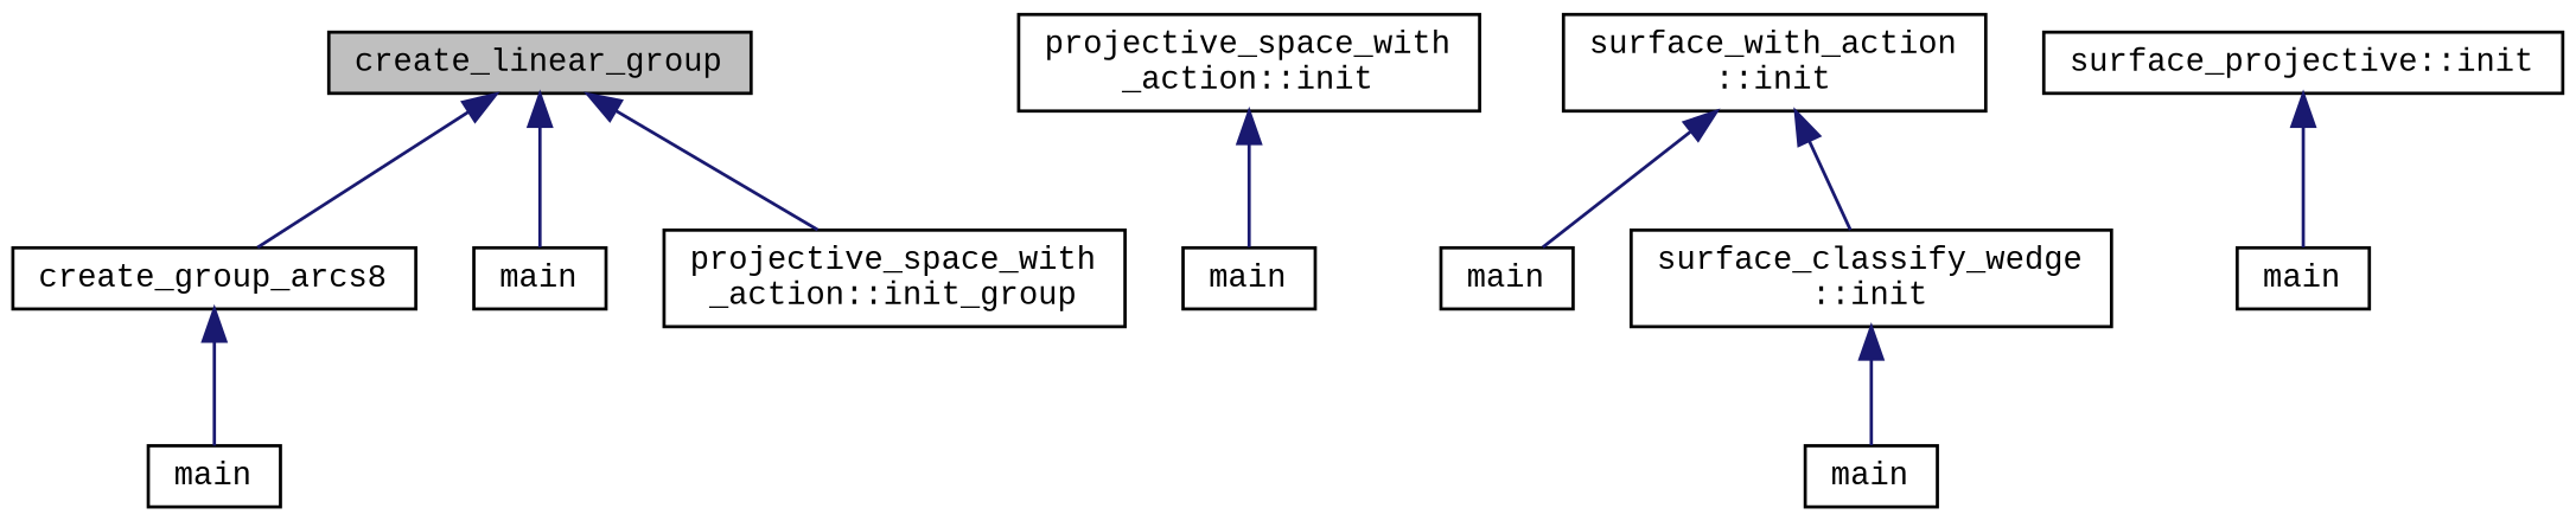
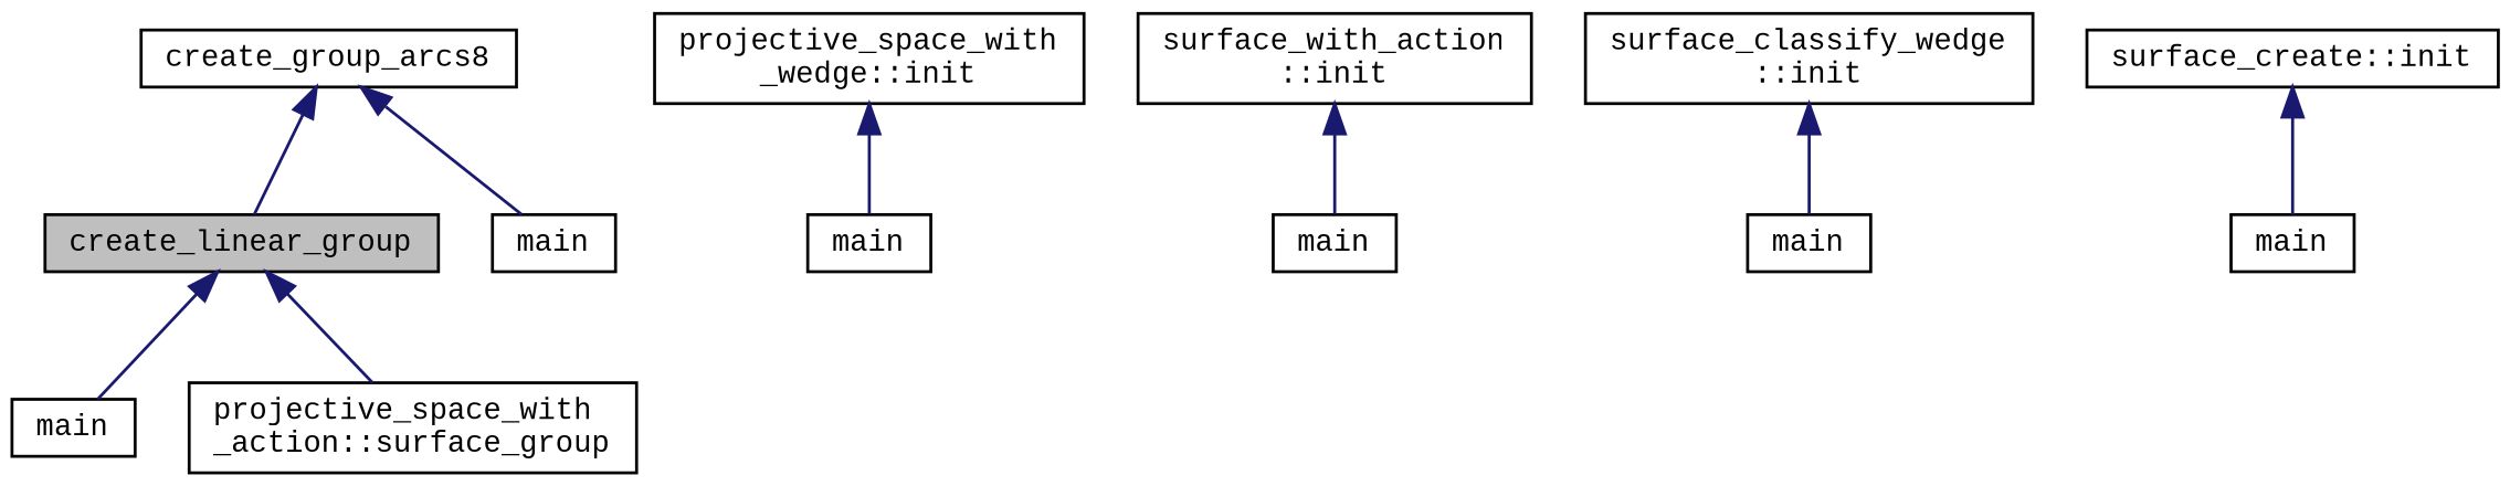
  digraph {
    fontname="Liberation Mono"
    rankdir=TB
    node [color=black fillcolor=white fontname="Liberation Mono" fontsize=10 shape=record style=filled]
    edge [color=midnightblue dir=back fontname="Liberation Mono" fontsize=10 labelfontname=Helvetica labelfontsize=10 style=solid]
    n1 [fillcolor=grey75 fontcolor=black height=0.2 label=create_linear_group width=0.4]
    n2 [height=0.2 label=create_group_arcs8 width=0.4]
    n3 [height=0.2 label=main width=0.4]
-   n4 [height=0.2 label="projective_space_with\l_action::init_group" width=0.4]
+   n4 [height=0.2 label="projective_space_with\l_action::surface_group" width=0.4]
    n5 [height=0.2 label=main width=0.4]
-   n6 [height=0.2 label="projective_space_with\l_action::init" width=0.4]
+   n6 [height=0.2 label="projective_space_with\l_wedge::init" width=0.4]
    n7 [height=0.2 label=main width=0.4]
    n8 [height=0.2 label="surface_with_action\l::init" width=0.4]
    n9 [height=0.2 label=main width=0.4]
    n10 [height=0.2 label="surface_classify_wedge\l::init" width=0.4]
    n11 [height=0.2 label=main width=0.4]
-   n12 [height=0.2 label="surface_projective::init" width=0.4]
+   n12 [height=0.2 label="surface_create::init" width=0.4]
    n13 [height=0.2 label=main width=0.4]
-   n1 -> n2
+   n2 -> n1
    n1 -> n3
    n1 -> n4
    n2 -> n5
    n6 -> n7
    n8 -> n9
-   n8 -> n10
    n10 -> n11
    n12 -> n13
  }
